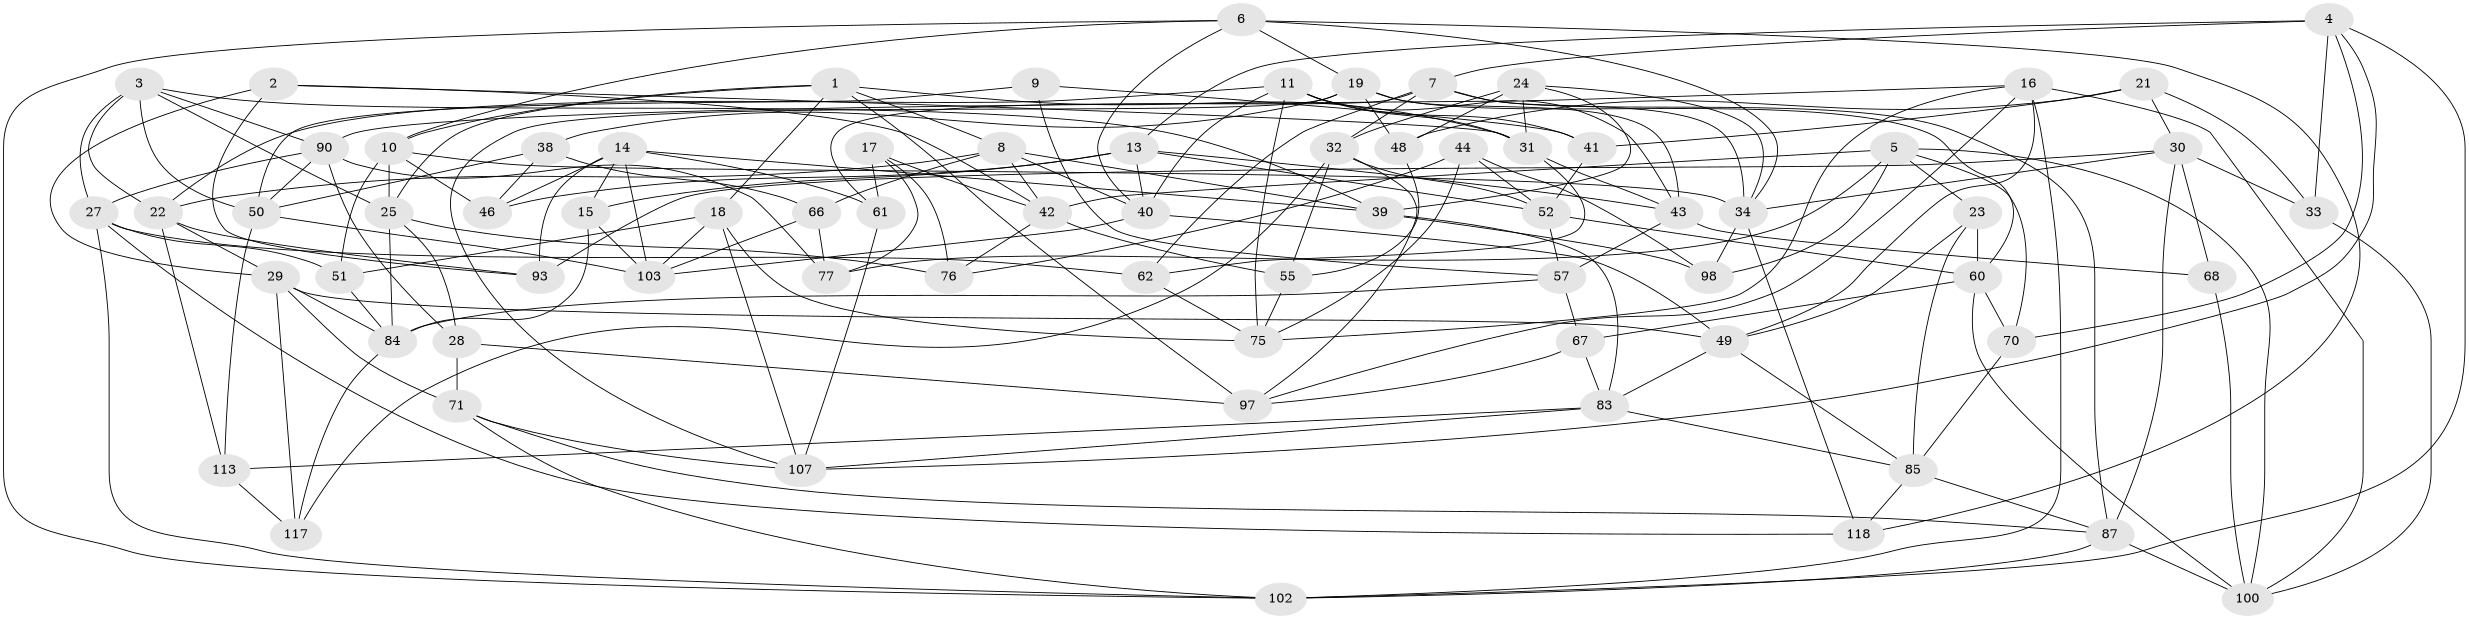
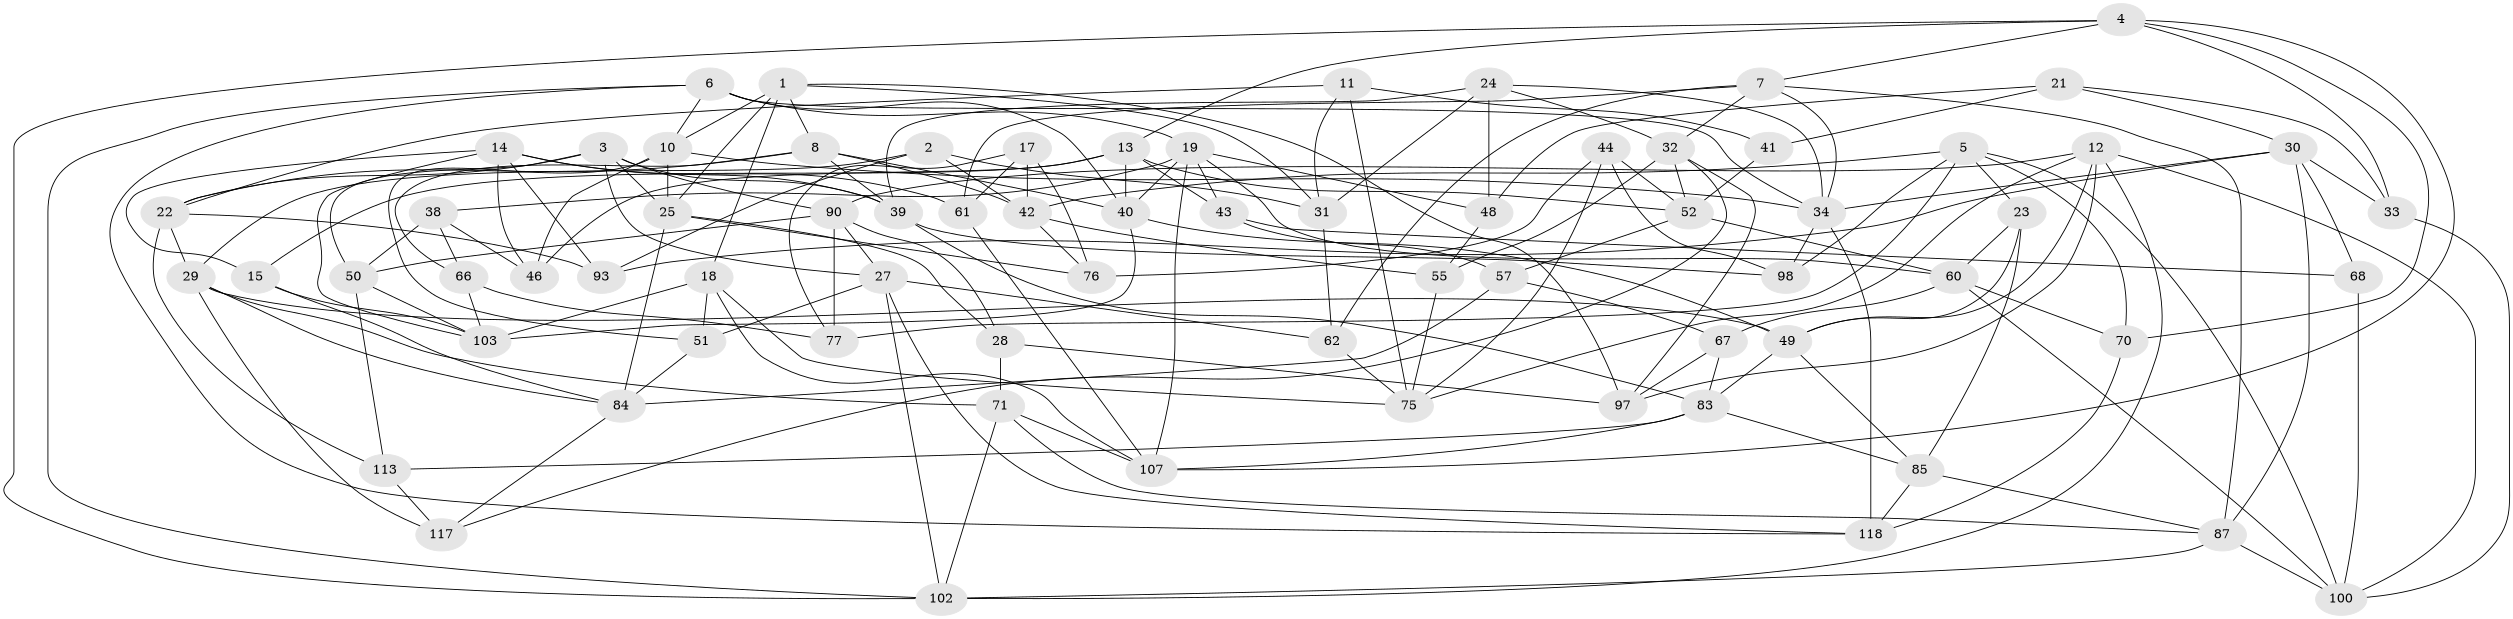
  graph {
    node [color=gray90 style=filled]
    1 [super="+64"]
    8 [super="+35"]
    10 [super="+45"]
    18 [super="+36"]
    25 [super="+88"]
    31 [super="+53"]
    97 [super="+104"]
    42 [super="+119"]
    22 [super="+90"]
    39 [super="+46"]
    40 [super="+91"]
    66
    34 [super="+112"]
    n14 [label=46]
    51 [super="+106"]
    107 [super="+109"]
    75 [super="+89"]
    103 [super="+116"]
    84 [super="+105"]
    76
    28 [super="+99"]
    62
    43 [super="+81"]
    29 [super="+72"]
    49 [super="+63"]
    71 [super="+79"]
    117
    2
    93
    55
    3 [super="+73"]
    n32 [label=90 super="+65"]
    27 [super="+101"]
    50 [super="+69"]
    77
    113
    102 [super="+108"]
    118
    98
    83 [super="+95"]
    4 [super="+12"]
    7 [super="+80"]
    13 [super="+33"]
    n44 [label=33]
    70
    32 [super="+58"]
    61
    87 [super="+114"]
    15
    52 [super="+82"]
    100 [super="+110"]
    85 [super="+96"]
    5 [super="+59"]
    23
    60 [super="+86"]
    6 [super="+54"]
    19 [super="+26"]
    48 [super="+115"]
    38
-   9
    41
    57 [super="+111"]
    67
    11 [super="+92"]
    68
    14 [super="+56"]
-   16 [super="+78"]
+   16 [super="+78" label=12]
    17
    30 [super="+94"]
    21
    24 [super="+74"]
    44
    1 -- 8
    1 -- 10
    1 -- 18
    1 -- 25
    1 -- 31
    1 -- 97
    8 -- 42
    8 -- 22
    8 -- 39
    8 -- 40
    8 -- 66
    10 -- 25
    10 -- 34
    10 -- n14
    10 -- 51
    18 -- 51 [weight=2]
    18 -- 107
    18 -- 75
    18 -- 103
    25 -- 84
    25 -- 76
    25 -- 28
    31 -- 62
-   31 -- 43
    42 -- 76
    42 -- 55
    22 -- 29
    22 -- 93
    22 -- 113
    39 -- 98
    39 -- 83
    40 -- 103
    40 -- 49
    66 -- 103
    66 -- 77
    34 -- 118
    34 -- 98
    51 -- 84
    84 -- 117
    28 -- 97 [weight=2]
    28 -- 71 [weight=2]
    62 -- 75
    43 -- 57 [weight=2]
    43 -- 68
    29 -- 84
    29 -- 49
    29 -- 71
    29 -- 117
    49 -- 83
    49 -- 85
    71 -- 107
    71 -- 102
    71 -- 87
    2 -- 31
    2 -- 42
    2 -- 29
    2 -- 93
    55 -- 75
    3 -- 25
    3 -- 22
    3 -- 39
    3 -- n32
    3 -- 27
    3 -- 50
    n32 -- 28
    n32 -- 27
    n32 -- 50
    n32 -- 77
    27 -- 51
    27 -- 62
    27 -- 102
    27 -- 118
    50 -- 103
    50 -- 113
    113 -- 117
    83 -- 107
    83 -- 113
    83 -- 85
    4 -- 107
    4 -- 102
    4 -- 7
    4 -- 13
    4 -- n44
    4 -- 70
    7 -- 34
    7 -- 62
    7 -- 32
    7 -- 61
    7 -- 87
    13 -- 40
    13 -- n14
    13 -- 43
    13 -- 15
    13 -- 52
    n44 -- 100
-   70 -- 85
+   70 -- 118
    32 -- 97
    32 -- 117
    32 -- 55
    32 -- 52
    61 -- 107
    87 -- 102
    87 -- 100
    15 -- 103
    15 -- 84
    52 -- 60
    52 -- 57
    85 -- 118
    85 -- 87
    5 -- 42
    5 -- 77
    5 -- 98
    5 -- 70
    5 -- 100
    5 -- 23
    23 -- 49
    23 -- 85
    23 -- 60
    60 -- 70
    60 -- 100
    60 -- 67
    6 -- 10
    6 -- 40
    6 -- 34
    6 -- 102
    6 -- 118
    6 -- 19
    19 -- 107
    19 -- 43
    19 -- 60
    19 -- 48
    19 -- 38
    48 -- 55
    38 -- 66
    38 -- n14
    38 -- 50
-   9 -- 50
-   9 -- 41
-   9 -- 57
    41 -- 52
    57 -- 84
    57 -- 67
    67 -- 97
    67 -- 83
    11 -- 31
    11 -- 22
-   11 -- 40
+   19 -- 40
    11 -- 75
-   11 -- 43
    11 -- 41
    68 -- 100
    14 -- 39
    14 -- n14
    14 -- 103
    14 -- 93
    14 -- 61
    14 -- 15
    16 -- 97
    16 -- 75
    16 -- 49
    16 -- n32
    16 -- 102
    16 -- 100
    17 -- 42
    17 -- 76
    17 -- 77
    17 -- 61
    30 -- 34
    30 -- 93
    30 -- n44
    30 -- 87
    30 -- 68
    21 -- n44
    21 -- 48
    21 -- 41
    21 -- 30
    24 -- 31
    24 -- 39
    24 -- 34
    24 -- 32
    24 -- 48 [weight=2]
    44 -- 75
    44 -- 76
    44 -- 98
    44 -- 52
  }
